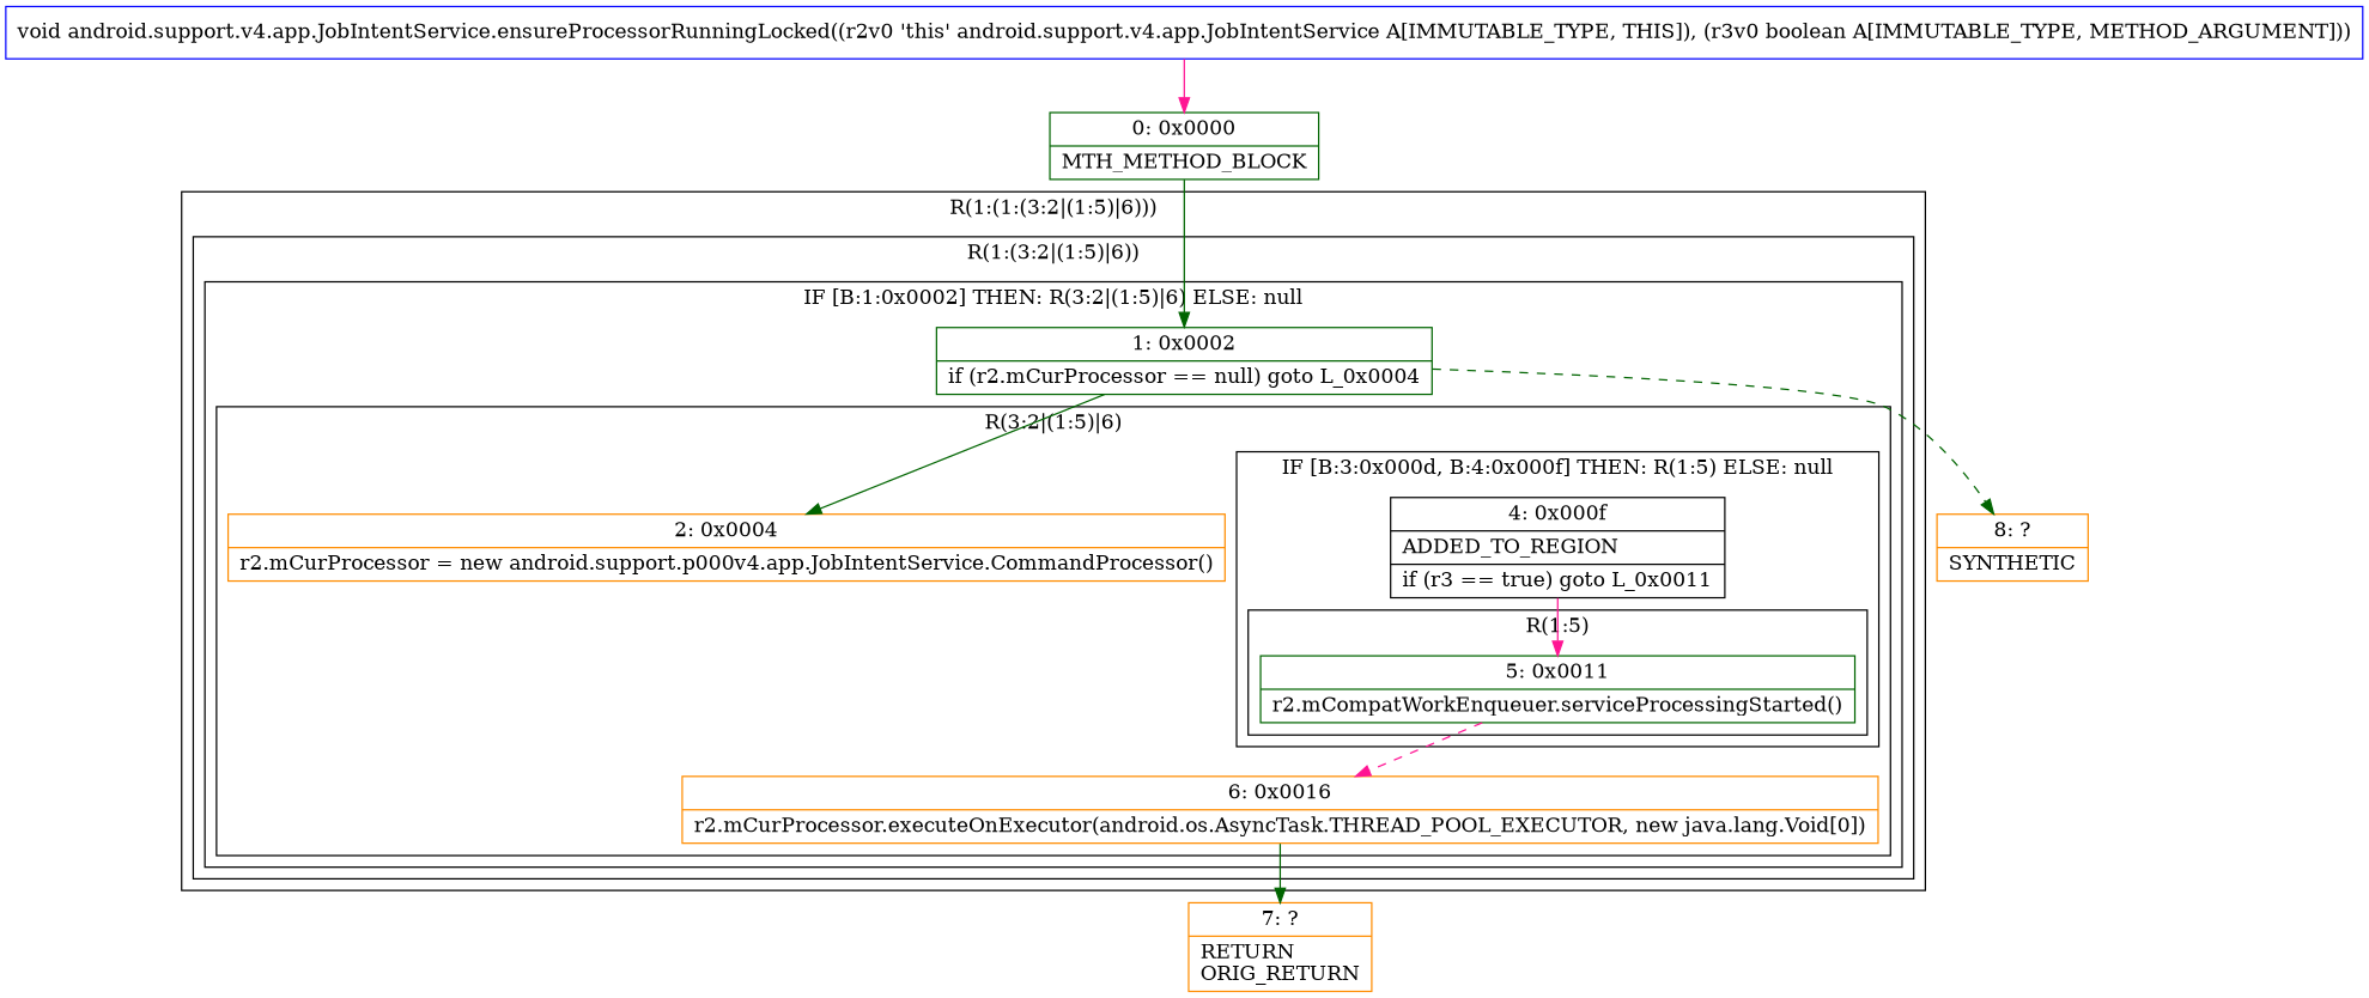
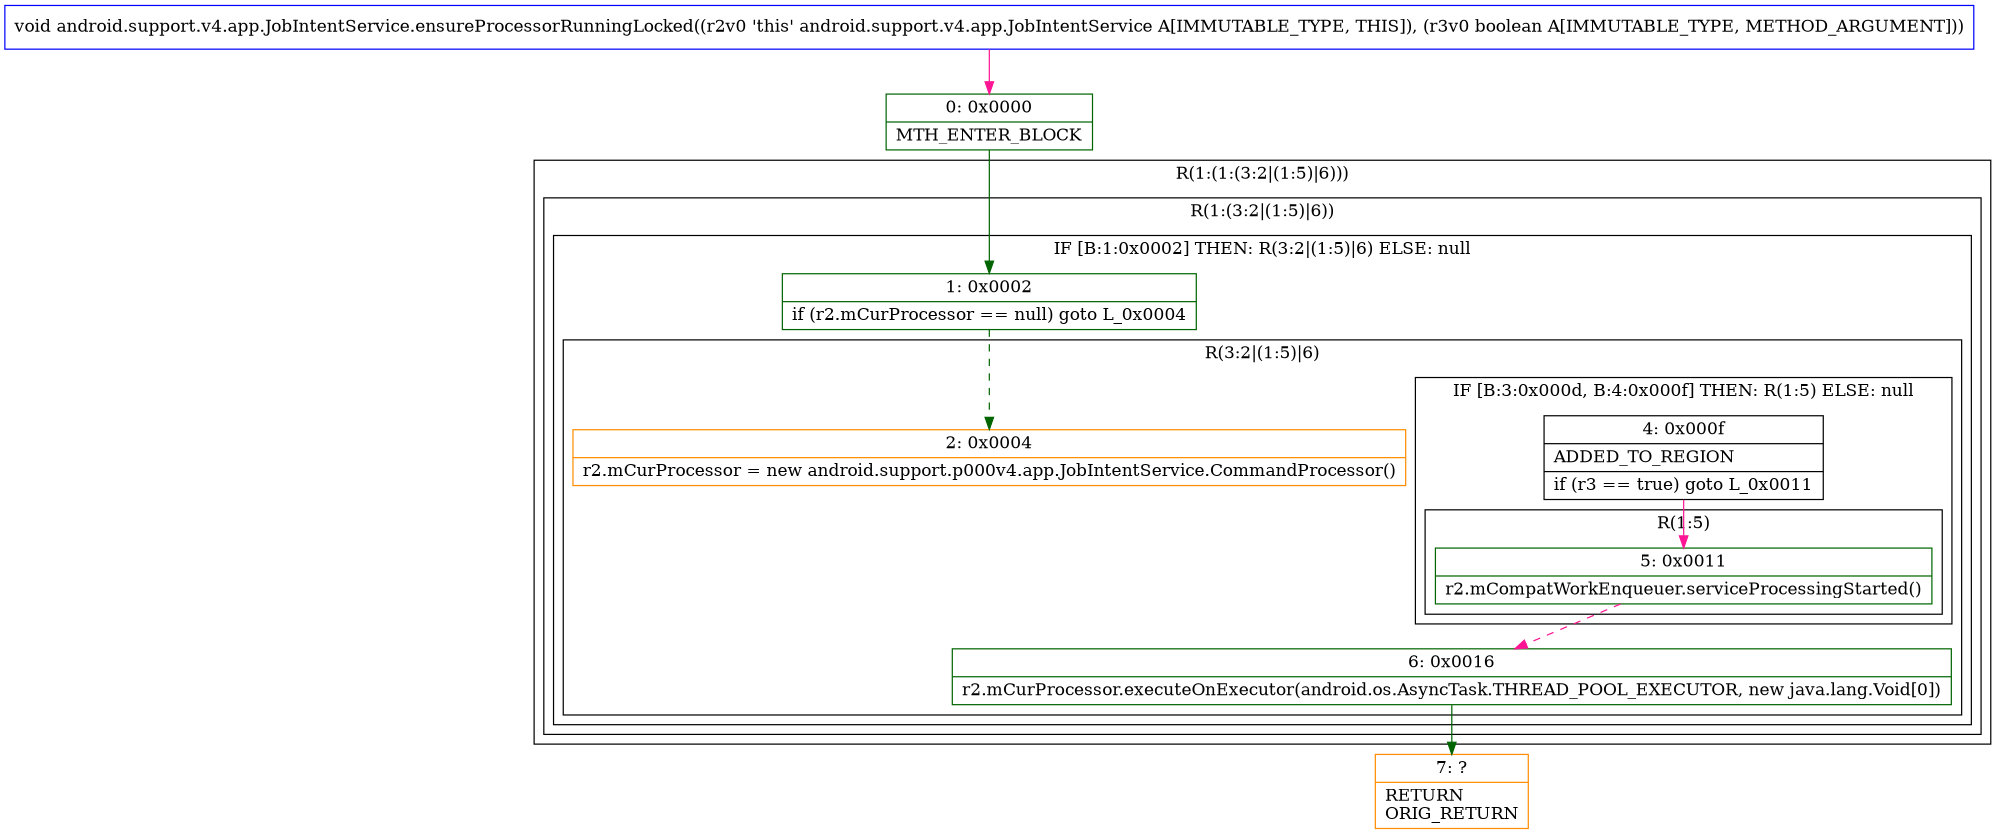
  digraph {
    node [color=darkgreen shape=record]
    edge [color=darkgreen]
    n1 [label="{5\:\ 0x0011|r2.mCompatWorkEnqueuer.serviceProcessingStarted()\l}"]
    n2 [color=black label="{4\:\ 0x000f|ADDED_TO_REGION\l|if (r3 == true) goto L_0x0011\l}"]
    n3 [color=darkorange label="{2\:\ 0x0004|r2.mCurProcessor = new android.support.p000v4.app.JobIntentService.CommandProcessor()\l}"]
-   n4 [color=darkorange label="{6\:\ 0x0016|r2.mCurProcessor.executeOnExecutor(android.os.AsyncTask.THREAD_POOL_EXECUTOR, new java.lang.Void[0])\l}"]
+   n4 [label="{6\:\ 0x0016|r2.mCurProcessor.executeOnExecutor(android.os.AsyncTask.THREAD_POOL_EXECUTOR, new java.lang.Void[0])\l}"]
    n5 [label="{1\:\ 0x0002|if (r2.mCurProcessor == null) goto L_0x0004\l}"]
    n6 [color=darkorange label="{7\:\ ?|RETURN\lORIG_RETURN\l}"]
-   n7 [color=darkorange label="{8\:\ ?|SYNTHETIC\l}"]
-   n8 [label="{0\:\ 0x0000|MTH_METHOD_BLOCK\l}"]
+   n8 [label="{0\:\ 0x0000|MTH_ENTER_BLOCK\l}"]
    n9 [color=blue label="{void android.support.v4.app.JobIntentService.ensureProcessorRunningLocked((r2v0 'this' android.support.v4.app.JobIntentService A[IMMUTABLE_TYPE, THIS]), (r3v0 boolean A[IMMUTABLE_TYPE, METHOD_ARGUMENT])) }"]
    subgraph cluster_1 {
      label="R(1:(1:(3:2|(1:5)|6)))"
      subgraph cluster_2 {
        label="R(1:(3:2|(1:5)|6))"
        subgraph cluster_3 {
          label="IF [B:1:0x0002] THEN: R(3:2|(1:5)|6) ELSE: null"
          n5
          subgraph cluster_4 {
            label="R(3:2|(1:5)|6)"
            n3
            n4
            subgraph cluster_5 {
              label="IF [B:3:0x000d, B:4:0x000f] THEN: R(1:5) ELSE: null"
              n2
              subgraph cluster_6 {
                label="R(1:5)"
                n1
              }
            }
          }
        }
      }
    }
    n1 -> n4 [color=deeppink style=dashed]
    n2 -> n1 [color=deeppink]
    n4 -> n6
-   n5 -> n3
-   n5 -> n7 [style=dashed]
+   n5 -> n3 [style=dashed]
    n8 -> n5
    n9 -> n8 [color=deeppink]
  }
